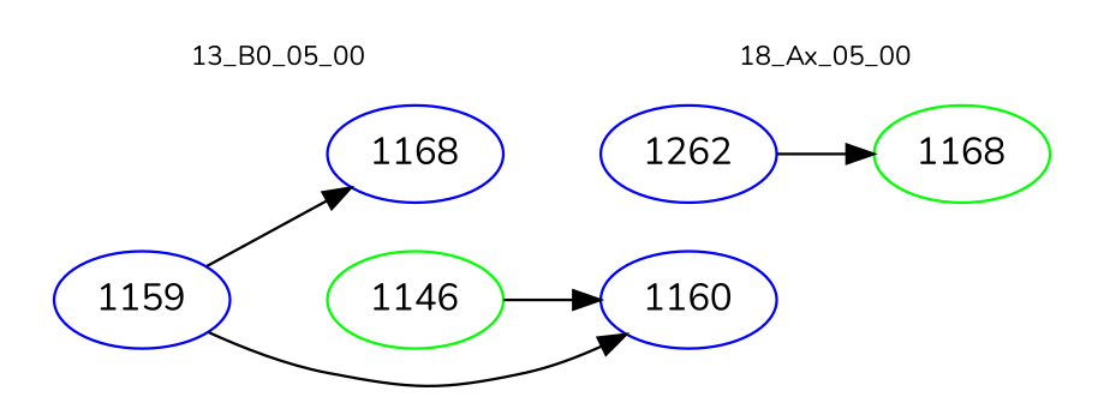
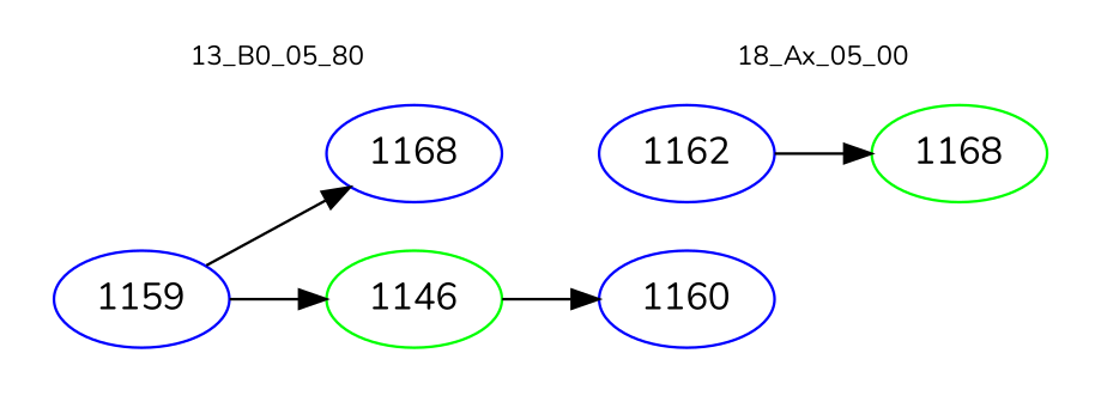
  digraph {
    fontname=Nunito
    rankdir=LR
    node [color=blue fontname=Nunito]
    edge [color=black fontname=Nunito]
-   n1 [label=1262]
+   n1 [label=1162]
    n2 [label=1160]
    n3 [color=green label=1168]
    n4 [label=1159]
    n5 [color=green label=1146]
    n6 [label=1168]
    subgraph cluster_1 {
      color=white
      fontsize=10
      label="18_Ax_05_00"
      n1
      n2
      n3
    }
    subgraph cluster_2 {
      color=white
      fontsize=10
-     label="13_B0_05_00"
+     label="13_B0_05_80"
      n4
      n5
      n6
    }
    n1 -> n3
-   n4 -> n2
+   n4 -> n5
    n4 -> n6
    n5 -> n2
  }
